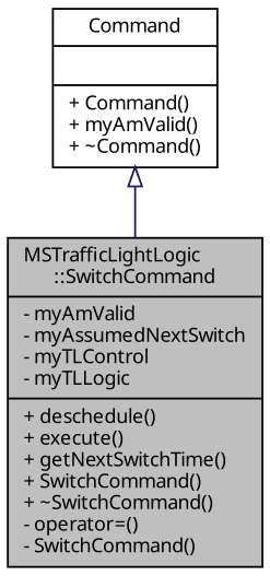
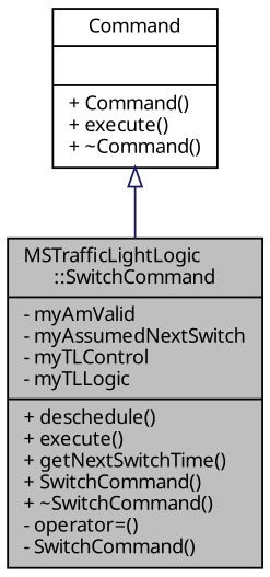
  digraph {
    fontname="Noto Sans"
    node [color=black fontname="Noto Sans" fontsize=10 shape=record style=filled]
    n1 [fillcolor=grey75 fontcolor=black height=0.2 label="{MSTrafficLightLogic\l::SwitchCommand\n|- myAmValid\l- myAssumedNextSwitch\l- myTLControl\l- myTLLogic\l|+ deschedule()\l+ execute()\l+ getNextSwitchTime()\l+ SwitchCommand()\l+ ~SwitchCommand()\l- operator=()\l- SwitchCommand()\l}" width=0.4]
-   n2 [fillcolor=white height=0.2 label="{Command\n||+ Command()\l+ myAmValid()\l+ ~Command()\l}" width=0.4]
+   n2 [fillcolor=white height=0.2 label="{Command\n||+ Command()\l+ execute()\l+ ~Command()\l}" width=0.4]
    n2 -> n1 [arrowtail=onormal color=midnightblue dir=back fontname="Noto Sans" fontsize=10 labelfontname=Helvetica labelfontsize=10 style=solid]
  }
